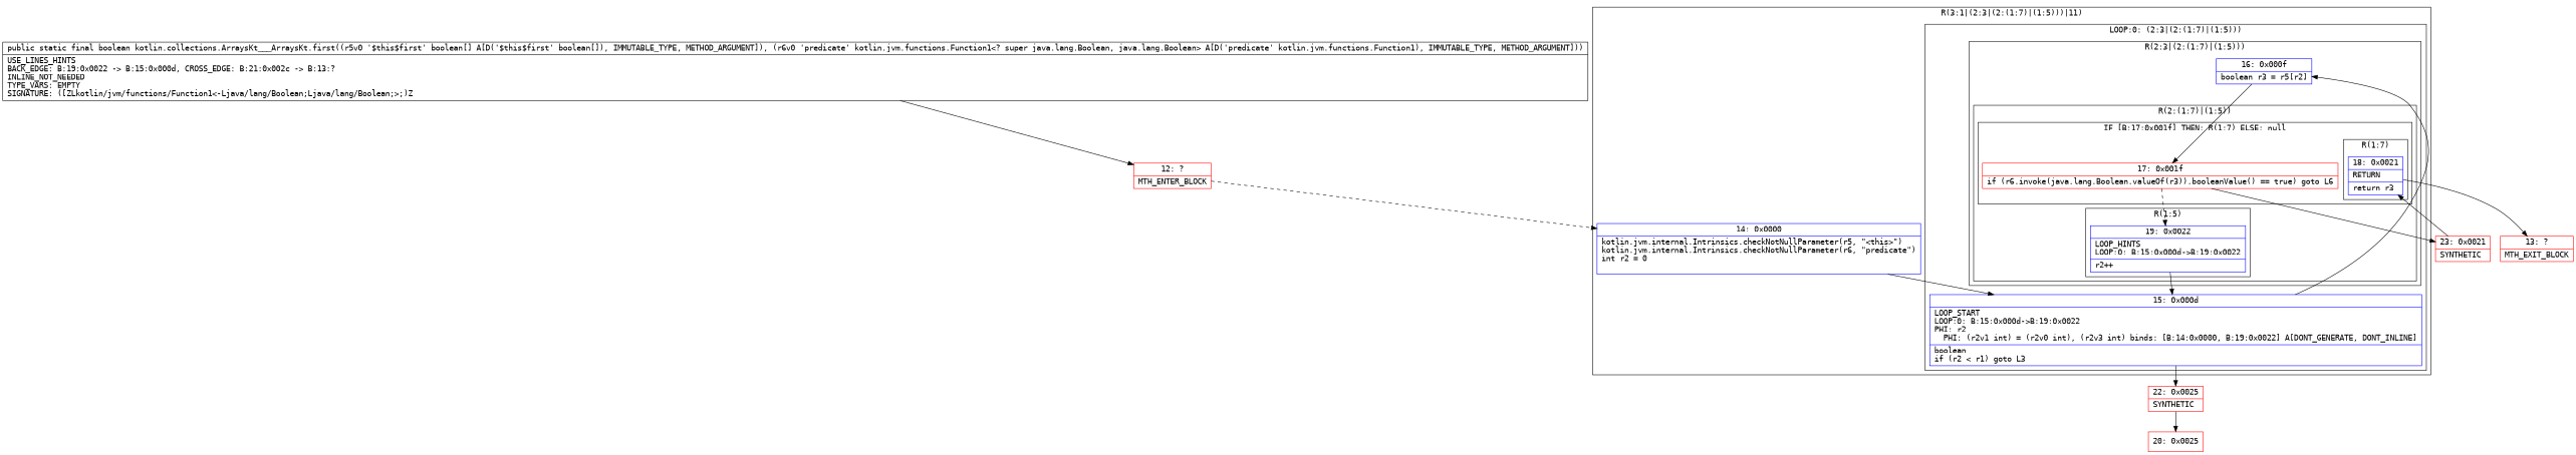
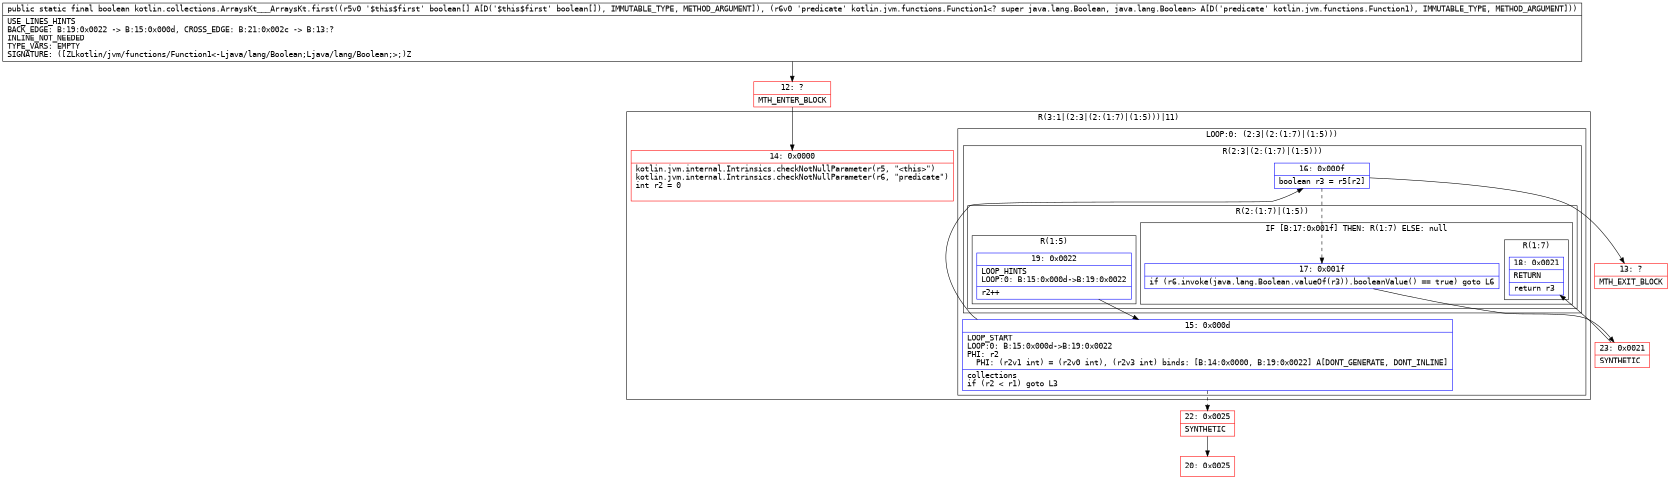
  digraph {
    fontname="DejaVu Sans Mono"
    node [color=blue fontname="DejaVu Sans Mono" shape=record]
    edge [fontname="DejaVu Sans Mono"]
    n1 [label="{18\:\ 0x0021|RETURN\l|return r3\l}"]
-   n2 [color=red label="{17\:\ 0x001f|if (r6.invoke(java.lang.Boolean.valueOf(r3)).booleanValue() == true) goto L6\l}"]
+   n2 [label="{17\:\ 0x001f|if (r6.invoke(java.lang.Boolean.valueOf(r3)).booleanValue() == true) goto L6\l}"]
    n3 [label="{19\:\ 0x0022|LOOP_HINTS\lLOOP:0: B:15:0x000d\-\>B:19:0x0022\l|r2++\l}"]
    n4 [label="{16\:\ 0x000f|boolean r3 = r5[r2]\l}"]
-   n5 [label="{15\:\ 0x000d|LOOP_START\lLOOP:0: B:15:0x000d\-\>B:19:0x0022\lPHI: r2 \l  PHI: (r2v1 int) = (r2v0 int), (r2v3 int) binds: [B:14:0x0000, B:19:0x0022] A[DONT_GENERATE, DONT_INLINE]\l|boolean \lif (r2 \< r1) goto L3\l}"]
-   n6 [label="{14\:\ 0x0000|kotlin.jvm.internal.Intrinsics.checkNotNullParameter(r5, \"\<this\>\")\lkotlin.jvm.internal.Intrinsics.checkNotNullParameter(r6, \"predicate\")\lint r2 = 0\l\l}"]
+   n5 [label="{15\:\ 0x000d|LOOP_START\lLOOP:0: B:15:0x000d\-\>B:19:0x0022\lPHI: r2 \l  PHI: (r2v1 int) = (r2v0 int), (r2v3 int) binds: [B:14:0x0000, B:19:0x0022] A[DONT_GENERATE, DONT_INLINE]\l|collections \lif (r2 \< r1) goto L3\l}"]
+   n6 [color=red label="{14\:\ 0x0000|kotlin.jvm.internal.Intrinsics.checkNotNullParameter(r5, \"\<this\>\")\lkotlin.jvm.internal.Intrinsics.checkNotNullParameter(r6, \"predicate\")\lint r2 = 0\l\l}"]
    n7 [color=red label="{13\:\ ?|MTH_EXIT_BLOCK\l}"]
    n8 [color=red label="{23\:\ 0x0021|SYNTHETIC\l}"]
    n9 [color=red label="{22\:\ 0x0025|SYNTHETIC\l}"]
    n10 [color=red label="{20\:\ 0x0025}"]
    n11 [color=red label="{12\:\ ?|MTH_ENTER_BLOCK\l}"]
    n12 [label="{public static final boolean kotlin.collections.ArraysKt___ArraysKt.first((r5v0 '$this$first' boolean[] A[D('$this$first' boolean[]), IMMUTABLE_TYPE, METHOD_ARGUMENT]), (r6v0 'predicate' kotlin.jvm.functions.Function1\<? super java.lang.Boolean, java.lang.Boolean\> A[D('predicate' kotlin.jvm.functions.Function1), IMMUTABLE_TYPE, METHOD_ARGUMENT]))  | USE_LINES_HINTS\lBACK_EDGE: B:19:0x0022 \-\> B:15:0x000d, CROSS_EDGE: B:21:0x002c \-\> B:13:?\lINLINE_NOT_NEEDED\lTYPE_VARS: EMPTY\lSIGNATURE: ([ZLkotlin\/jvm\/functions\/Function1\<\-Ljava\/lang\/Boolean;Ljava\/lang\/Boolean;\>;)Z\l}" color=""]
    subgraph cluster_1 {
      label="R(3:1|(2:3|(2:(1:7)|(1:5)))|11)"
      n6
      subgraph cluster_2 {
        label="LOOP:0: (2:3|(2:(1:7)|(1:5)))"
        n5
        subgraph cluster_3 {
          label="R(2:3|(2:(1:7)|(1:5)))"
          n4
          subgraph cluster_4 {
            label="R(2:(1:7)|(1:5))"
            subgraph cluster_5 {
              label="IF [B:17:0x001f] THEN: R(1:7) ELSE: null"
              n2
              subgraph cluster_6 {
                label="R(1:7)"
                n1
              }
            }
            subgraph cluster_7 {
              label="R(1:5)"
              n3
            }
          }
        }
      }
    }
-   n1 -> n7
-   n2 -> n3 [style=dashed]
+   n4 -> n7
    n2 -> n8
    n3 -> n5
-   n4 -> n2
+   n4 -> n2 [style=dashed]
    n5 -> n4
-   n5 -> n9 [style=solid]
-   n6 -> n5
+   n5 -> n9 [style=dashed]
    n8 -> n1
    n9 -> n10
-   n11 -> n6 [style=dashed]
+   n11 -> n6
    n12 -> n11
  }
